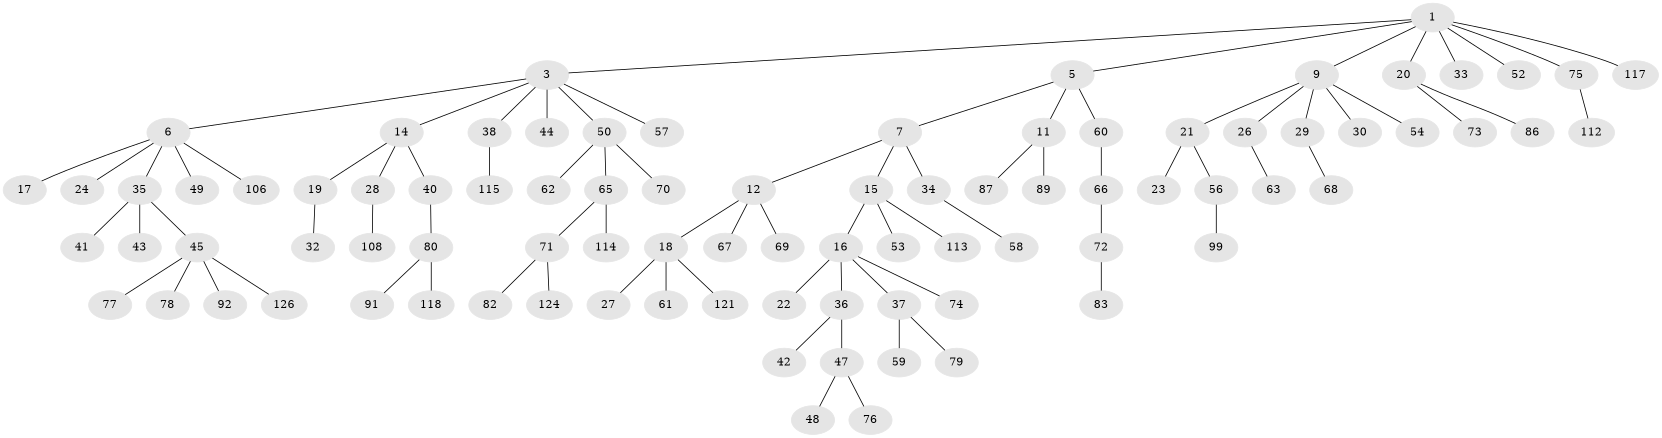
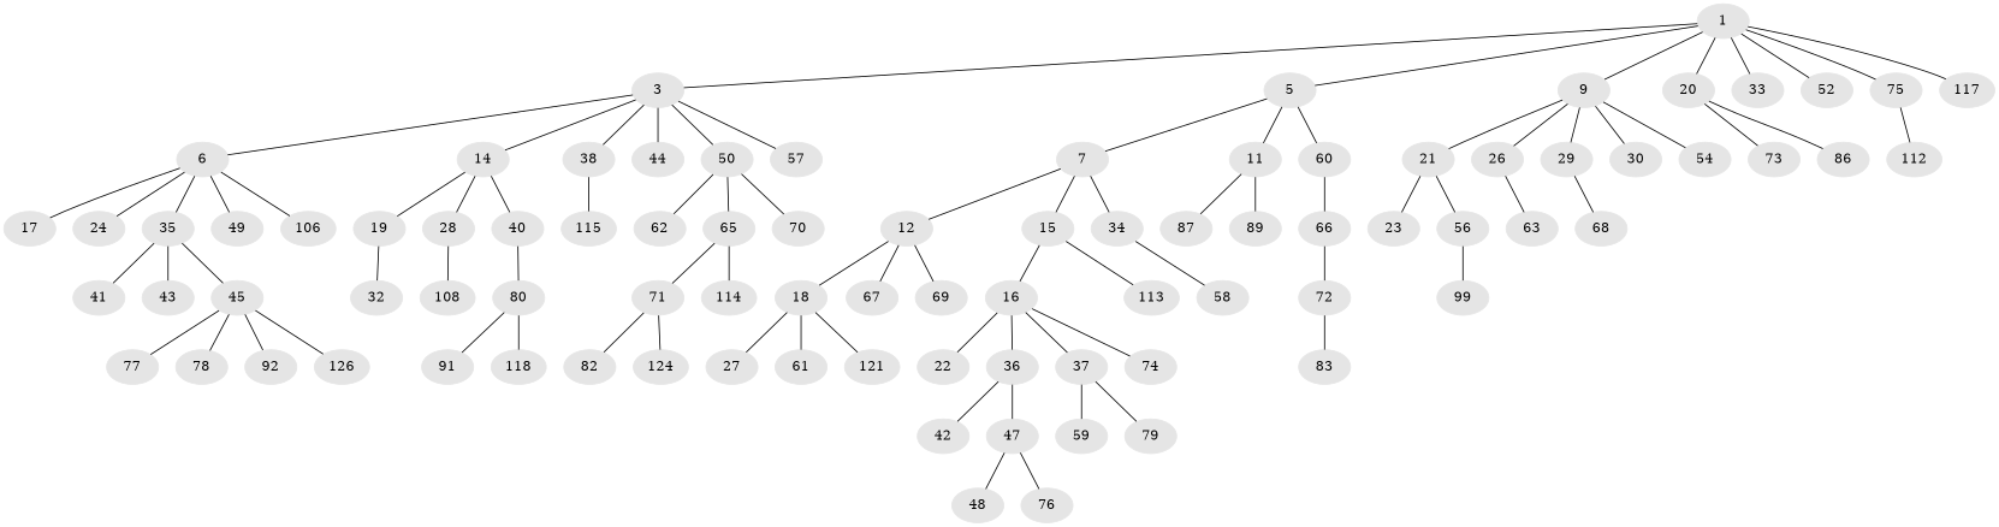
  graph {
    node [color=gray90 style=filled]
    1 [super="+2"]
    3 [super="+4"]
    5
    9 [super="+10"]
    20
    33
    52 [super="+90"]
    75
    117
    6
    14
    38 [super="+84+85"]
    44
    50 [super="+125"]
    57
    7 [super="+55+8"]
    11 [super="+13"]
    60 [super="+111+64"]
    21 [super="+25"]
    26
    29 [super="+39"]
    30
    54
    73 [super="+122"]
    86
    112
    17
    24
    35 [super="+123"]
    49 [super="+96"]
    106 [super="+107"]
    19 [super="+97+110"]
    28 [super="+46+102"]
    40
    115
    62
    65
    70
    12
    15
    34 [super="+94"]
    87
    89
    66
    41
    43 [super="+116"]
    45
    18
    67
    69
    16
-   53
    113
    58
    23 [super="+31"]
    56
    63
    68
    27
    61 [super="+88"]
    121
    32 [super="+99+105"]
    108
    80
    22 [super="+119"]
    36
    37
    74
    42 [super="+103"]
    47
    59
    79
    n73 [label=99 super="+104"]
    77
    78
    92
    126
    48
    76
    91
    118
    71
    114
    72
    82
    124
    83 [super="+101"]
    1 -- 3
    1 -- 5
    1 -- 9
    1 -- 20
    1 -- 33
    1 -- 52
    1 -- 75
    1 -- 117
    3 -- 6
    3 -- 14
    3 -- 38
    3 -- 44
    3 -- 50
    3 -- 57
    5 -- 7
    5 -- 11
    5 -- 60
    9 -- 21
    9 -- 26
    9 -- 29
    9 -- 30
    9 -- 54
    20 -- 73
    20 -- 86
    75 -- 112
    6 -- 17
    6 -- 24
    6 -- 35
    6 -- 49
    6 -- 106
    14 -- 19
    14 -- 28
    14 -- 40
    38 -- 115
    50 -- 62
    50 -- 65
    50 -- 70
    7 -- 12
    7 -- 15
    7 -- 34
    11 -- 87
    11 -- 89
    60 -- 66
    21 -- 23
    21 -- 56
    26 -- 63
    29 -- 68
    35 -- 41
    35 -- 43
    35 -- 45
    19 -- 32
    28 -- 108
    40 -- 80
    65 -- 71
    65 -- 114
    12 -- 18
    12 -- 67
    12 -- 69
    15 -- 16
-   15 -- 53
    15 -- 113
    34 -- 58
    66 -- 72
    45 -- 77
    45 -- 78
    45 -- 92
    45 -- 126
    18 -- 27
    18 -- 61
    18 -- 121
    16 -- 22
    16 -- 36
    16 -- 37
    16 -- 74
    56 -- n73
    80 -- 91
    80 -- 118
    36 -- 42
    36 -- 47
    37 -- 59
    37 -- 79
    47 -- 48
    47 -- 76
    71 -- 82
    71 -- 124
    72 -- 83
  }
